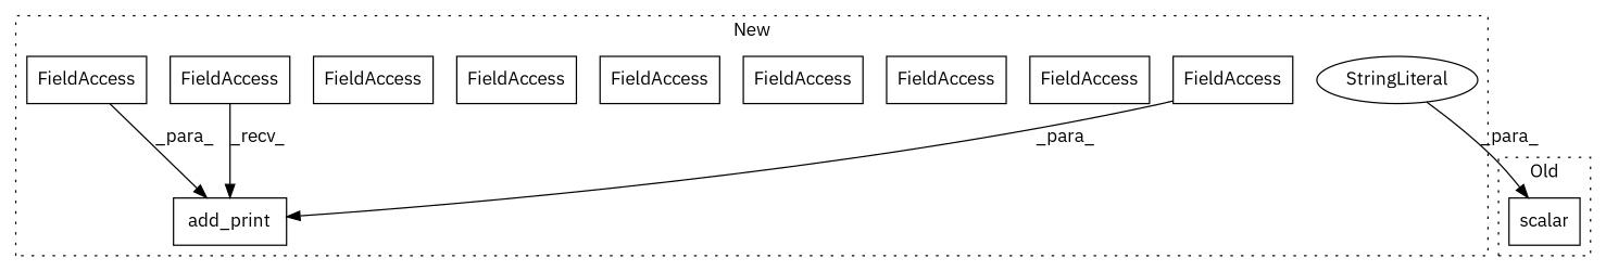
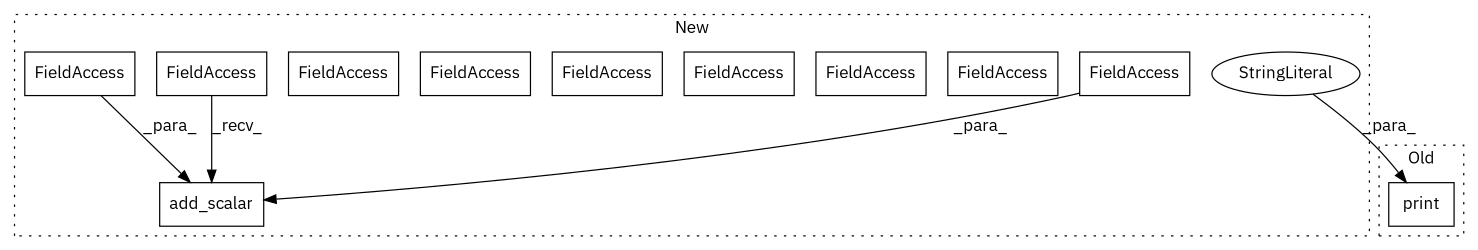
  digraph {
    fontname="IBM Plex Sans"
    node [a=22 fontname="IBM Plex Sans" l=8 s=6935 shape=box]
    edge [fontname="IBM Plex Sans"]
-   n1 [a=32 l="11,1" label=add_print s="6942,6979"]
+   n1 [a=32 l="11,1" label=add_scalar s="6942,6979"]
    n2 [l=7 label=FieldAccess s=6963]
    n3 [a=45 l=9 label=StringLiteral s=6953 shape=ellipse]
    n4 [label=FieldAccess s=7145]
    n5 [l=6 label=FieldAccess]
    n6 [label=FieldAccess s=6971]
    n7 [l=6 label=FieldAccess s=6990]
    n8 [l=6 label=FieldAccess s=7078]
    n9 [label=FieldAccess s=7034]
    n10 [l=6 label=FieldAccess]
    n11 [label=FieldAccess s=6971]
-   n12 [a=32 l="6,2" label=scalar s="6626,6705"]
+   n12 [a=32 l="6,2" label=print s="6626,6705"]
    subgraph cluster_1 {
      label=New
      style=dotted
      n1
      n2
      n3
      n4
      n5
      n6
      n7
      n8
      n9
      n10
      n11
    }
    subgraph cluster_2 {
      label=Old
      style=dotted
      n12
    }
    n2 -> n1 [label=_para_]
    n3 -> n12 [label=_para_]
    n10 -> n1 [label=_recv_]
    n11 -> n1 [label=_para_]
  }
